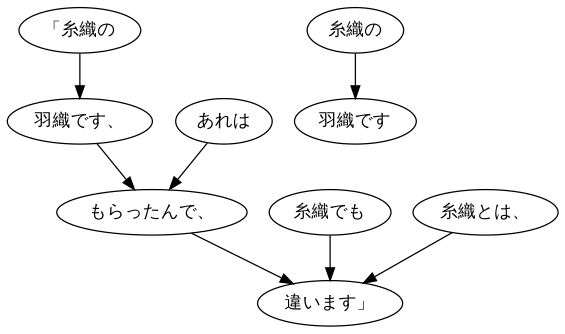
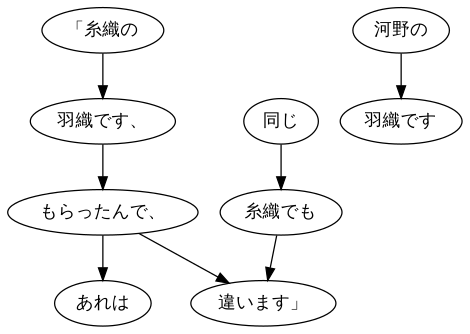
  digraph {
    n1 [label="「糸織の"]
    n2 [label="羽織です、"]
    n3 [label="もらったんで、"]
    n4 [label="違います」"]
    n5 [label="あれは"]
-   n6 [label="糸織の"]
+   n6 [label="河野の"]
    n7 [label="羽織です"]
+   n8 [label="同じ"]
    n9 [label="糸織でも"]
-   n10 [label="糸織とは、"]
    n1 -> n2
    n2 -> n3
    n3 -> n4
-   n5 -> n3
+   n3 -> n5
    n6 -> n7
+   n8 -> n9
    n9 -> n4
-   n10 -> n4
  }
